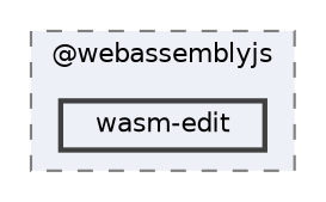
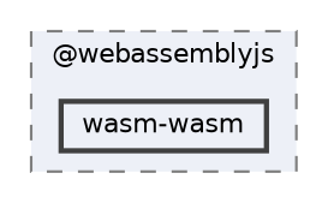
  digraph {
    compound=true
-   n1 [color=grey25 fillcolor="#edf0f7" fontname=Helvetica fontsize=10 height=0.2 label="wasm-edit" shape=box style="filled,bold" width=0.4]
+   n1 [color=grey25 fillcolor="#edf0f7" fontname=Helvetica fontsize=10 height=0.2 label="wasm-wasm" shape=box style="filled,bold" width=0.4]
    subgraph cluster_1 {
      bgcolor="#edf0f7"
      fontname=Helvetica
      fontsize=10
      label="@webassemblyjs"
      pencolor=grey50
      style="filled,dashed"
      n1
    }
  }
